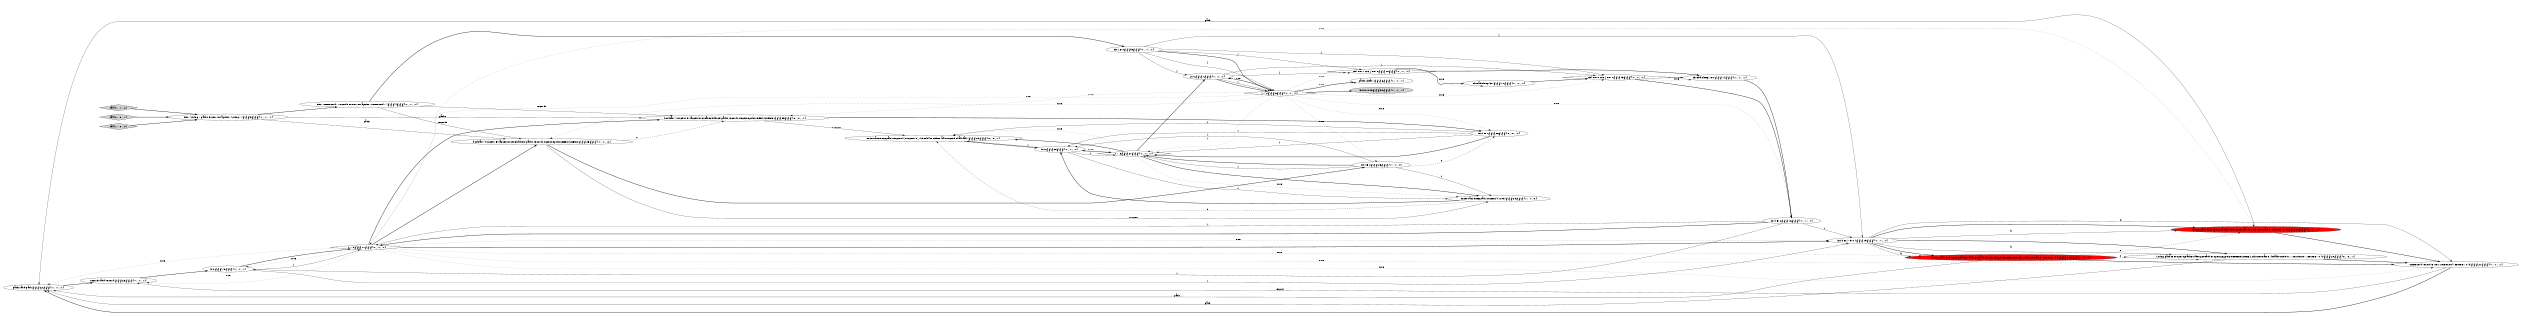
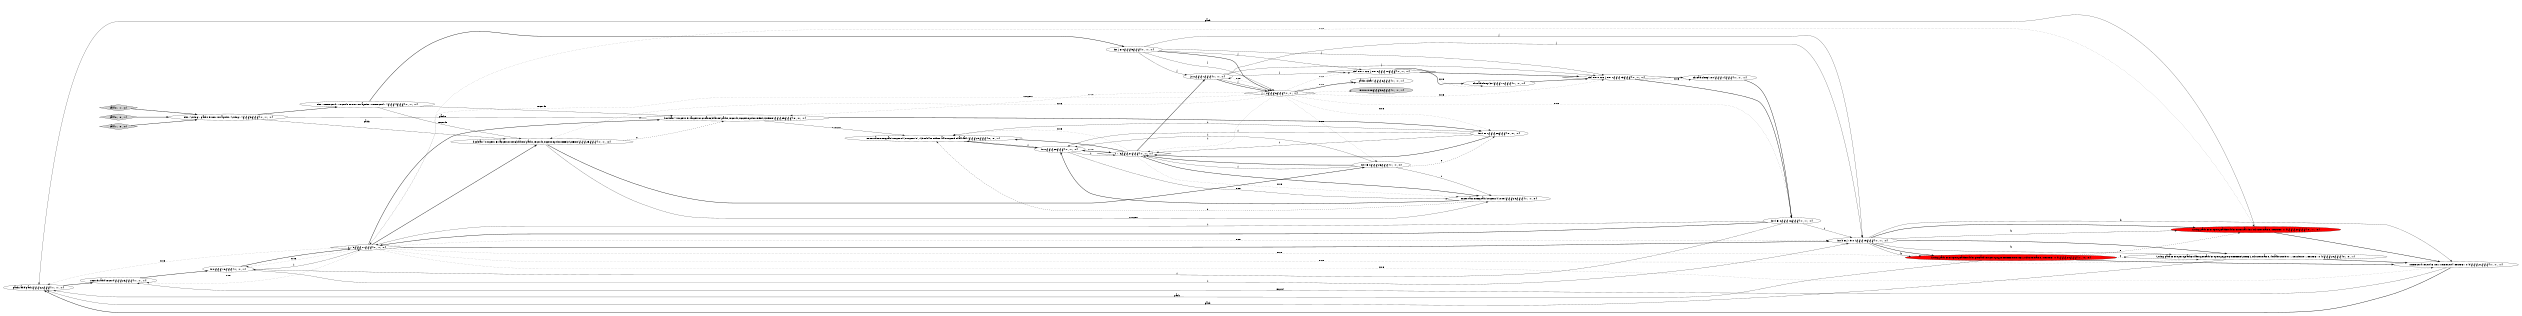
  digraph {
    rankdir=LR
    node [fillcolor=white shape=ellipse style=filled]
    edge [style=bold]
    n1 [label="paths.add(path)@@@22@@@['1', '1', '1']"]
    n2 [label="records.add(record)@@@23@@@['1', '1', '1']"]
    n3 [label="i++@@@18@@@['1', '1', '1']"]
    n4 [fillcolor=red label="String path = PropertyPathBuilder.getPath(PropertyType.EXTERNALVIEW,_clusterName,\"TestDB\" + k)@@@20@@@['1', '0', '0']"]
    n5 [label="String path = PropertyPathBuilder.getPath(PropertyType.CURRENTSTATES,_clusterName,\"localhost_8901\",\"session_0\",\"TestDB\" + k)@@@20@@@['0', '0', '1']"]
    n6 [fillcolor=red label="String path = PropertyPathBuilder.externalView(_clusterName,\"TestDB\" + k)@@@20@@@['0', '1', '0']"]
    n7 [label="ZNRecord record = new ZNRecord(\"TestDB\" + k)@@@21@@@['1', '1', '1']"]
    n8 [label="Thread.sleep(30)@@@11@@@['1', '1', '1']"]
    n9 [label="_id == 0 && j == 1@@@13@@@['1', '1', '1']" shape=diamond]
    n10 [label="Thread.sleep(100)@@@14@@@['1', '1', '1']"]
    n11 [label="int i = 0@@@16@@@['1', '1', '1']"]
    n12 [label="paths.clear()@@@8@@@['1', '1', '1']"]
    n13 [label="List<String> paths = new ArrayList<String>()@@@3@@@['1', '1', '1']"]
    n14 [label="List<ZNRecord> records = new ArrayList<ZNRecord>()@@@4@@@['1', '1', '1']"]
    n15 [label="boolean(( success = _accessor.createChildren(paths,records,AccessOption.PERSISTENT)@@@25@@@['0', '0', '1']"]
    n16 [label="boolean(( success = _accessor.setChildren(paths,records,AccessOption.PERSISTENT)@@@25@@@['1', '1', '0']"]
    n17 [label="int j = 0@@@5@@@['1', '1', '1']"]
    n18 [label="Assert.assertEquals(success(i(,success(0(,\"Should be either all succeed of all fail\")@@@29@@@['0', '0', '1']"]
    n19 [label="int i = 1@@@26@@@['0', '0', '1']"]
    n20 [label="Assert.assertEquals(success(i(,true)@@@29@@@['1', '1', '0']"]
    n21 [label="int i = 0@@@26@@@['1', '1', '0']"]
    n22 [label="_id == 1 && j == 0@@@10@@@['1', '1', '1']" shape=diamond]
    n23 [label="i++@@@28@@@['1', '1', '1']"]
    n24 [label="i < 5@@@27@@@['1', '1', '1']" shape=diamond]
    n25 [label="int k = j * 5 + i@@@19@@@['1', '1', '1']"]
    n26 [label="j++@@@7@@@['1', '1', '1']"]
    n27 [label="j < 2@@@6@@@['1', '1', '1']" shape=diamond]
    n28 [label="i < 5@@@17@@@['1', '1', '1']" shape=diamond]
    n29 [fillcolor=lightgray label="call['1', '0', '0']" shape=diamond]
    n30 [fillcolor=lightgray label="call['0', '1', '0']" shape=diamond]
    n31 [fillcolor=lightgray label="return true@@@32@@@['1', '1', '1']"]
    n32 [fillcolor=lightgray label="call['0', '0', '1']" shape=diamond]
    n1 -> n2
    n2 -> n3
    n3 -> n25 [label=i style=solid]
    n3 -> n28 [label=i style=solid]
    n3 -> n28
    n4 -> n1 [label=path style=solid]
    n4 -> n5 [label=0 style=dashed]
    n4 -> n6 [label=0 style=dashed]
    n4 -> n7
    n5 -> n1 [label=path style=solid]
    n5 -> n7
    n6 -> n1 [label=path style=solid]
    n6 -> n7
    n7 -> n1
    n7 -> n2 [label=record style=solid]
    n8 -> n9
    n9 -> n10 [label=true style=dotted]
    n9 -> n10
    n9 -> n11
    n10 -> n11
    n11 -> n3 [label=i style=solid]
    n11 -> n25 [label=i style=solid]
    n11 -> n28 [label=i style=solid]
    n11 -> n28
    n13 -> n14
    n13 -> n15 [label=paths style=solid]
    n13 -> n16 [label=paths style=solid]
    n14 -> n15 [label=records style=solid]
    n14 -> n16 [label=records style=solid]
    n14 -> n17
    n15 -> n18 [label=success style=solid]
    n15 -> n19
    n16 -> n15 [label=0 style=dashed]
    n16 -> n20 [label=success style=solid]
    n16 -> n21
    n17 -> n9 [label=j style=solid]
    n17 -> n22 [label=j style=solid]
    n17 -> n25 [label=j style=solid]
    n17 -> n26 [label=j style=solid]
    n17 -> n27 [label=j style=solid]
    n17 -> n27
    n18 -> n23
    n19 -> n18 [label=i style=solid]
    n19 -> n23 [label=i style=solid]
    n19 -> n24 [label=i style=solid]
    n19 -> n24
    n20 -> n18 [label=0 style=dashed]
    n20 -> n23
    n21 -> n19 [label=0 style=dashed]
    n21 -> n20 [label=i style=solid]
    n21 -> n23 [label=i style=solid]
    n21 -> n24
    n21 -> n24 [label=i style=solid]
    n22 -> n8
    n22 -> n8 [label=true style=dotted]
-   n22 -> n10
+   n22 -> n9
    n23 -> n18 [label=i style=solid]
-   n23 -> n20 [label=i style=solid]
+   n23 -> n20 [label=true style=solid]
    n23 -> n24
    n23 -> n24 [label=i style=solid]
    n24 -> n18 [label=true style=dotted]
    n24 -> n18
    n24 -> n20 [label=true style=dotted]
    n24 -> n20
    n24 -> n23 [label=true style=dotted]
    n24 -> n26
    n25 -> n4
    n25 -> n4 [label=k style=solid]
    n25 -> n5
    n25 -> n5 [label=k style=solid]
    n25 -> n6 [label=k style=solid]
    n25 -> n6
    n25 -> n7 [label=k style=solid]
    n26 -> n9 [label=j style=solid]
    n26 -> n22 [label=j style=solid]
+   n26 -> n25 [label=j style=solid]
    n26 -> n27 [label=j style=solid]
    n26 -> n27
    n27 -> n9 [label=true style=dotted]
    n27 -> n11 [label=true style=dotted]
    n27 -> n12
    n27 -> n12 [label=true style=dotted]
    n27 -> n15 [label=true style=dotted]
    n27 -> n16 [label=true style=dotted]
    n27 -> n19 [label=true style=dotted]
    n27 -> n21 [label=true style=dotted]
    n27 -> n22 [label=true style=dotted]
    n27 -> n24 [label=i style=dotted]
-   n27 -> n26 [label=true]
-   n27 -> n28 [label=true style=dotted]
-   n27 -> n31
+   n27 -> n26 [label=true style=dotted]
+   n27 -> n28 [label=success style=dotted]
+   n27 -> n31 [style=dotted]
    n28 -> n1 [label=true style=dotted]
    n28 -> n2 [label=true style=dotted]
    n28 -> n3 [label=true style=dotted]
    n28 -> n4 [label=true style=dotted]
    n28 -> n5 [label=true style=dotted]
    n28 -> n6 [label=true style=dotted]
    n28 -> n7 [label=true style=dotted]
    n28 -> n15
    n28 -> n16
    n28 -> n25 [label=true style=dotted]
    n28 -> n25
    n29 -> n13
    n30 -> n13
    n32 -> n13
  }
